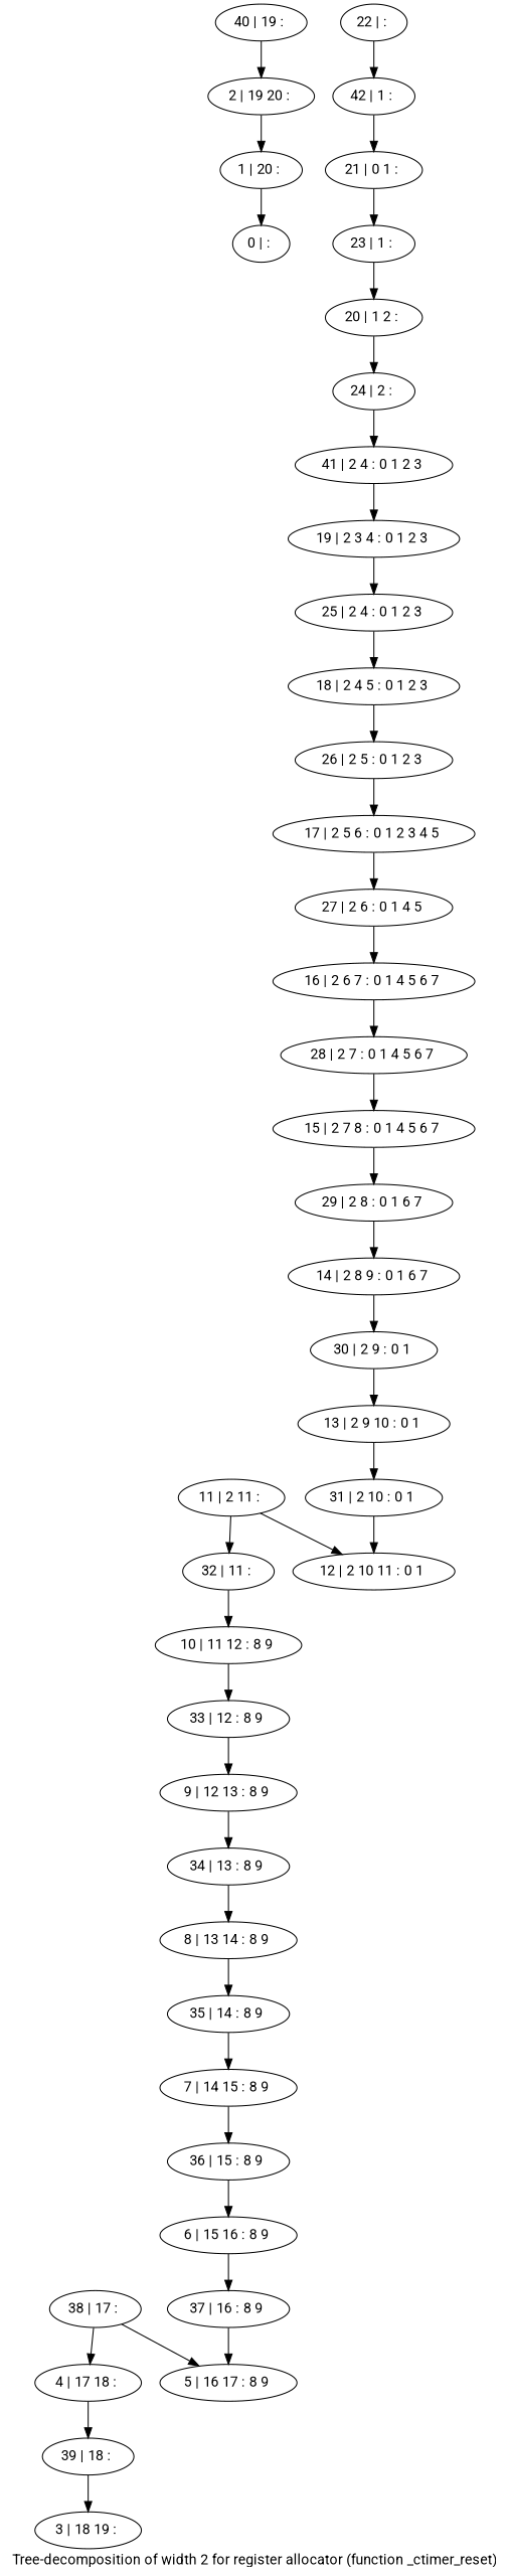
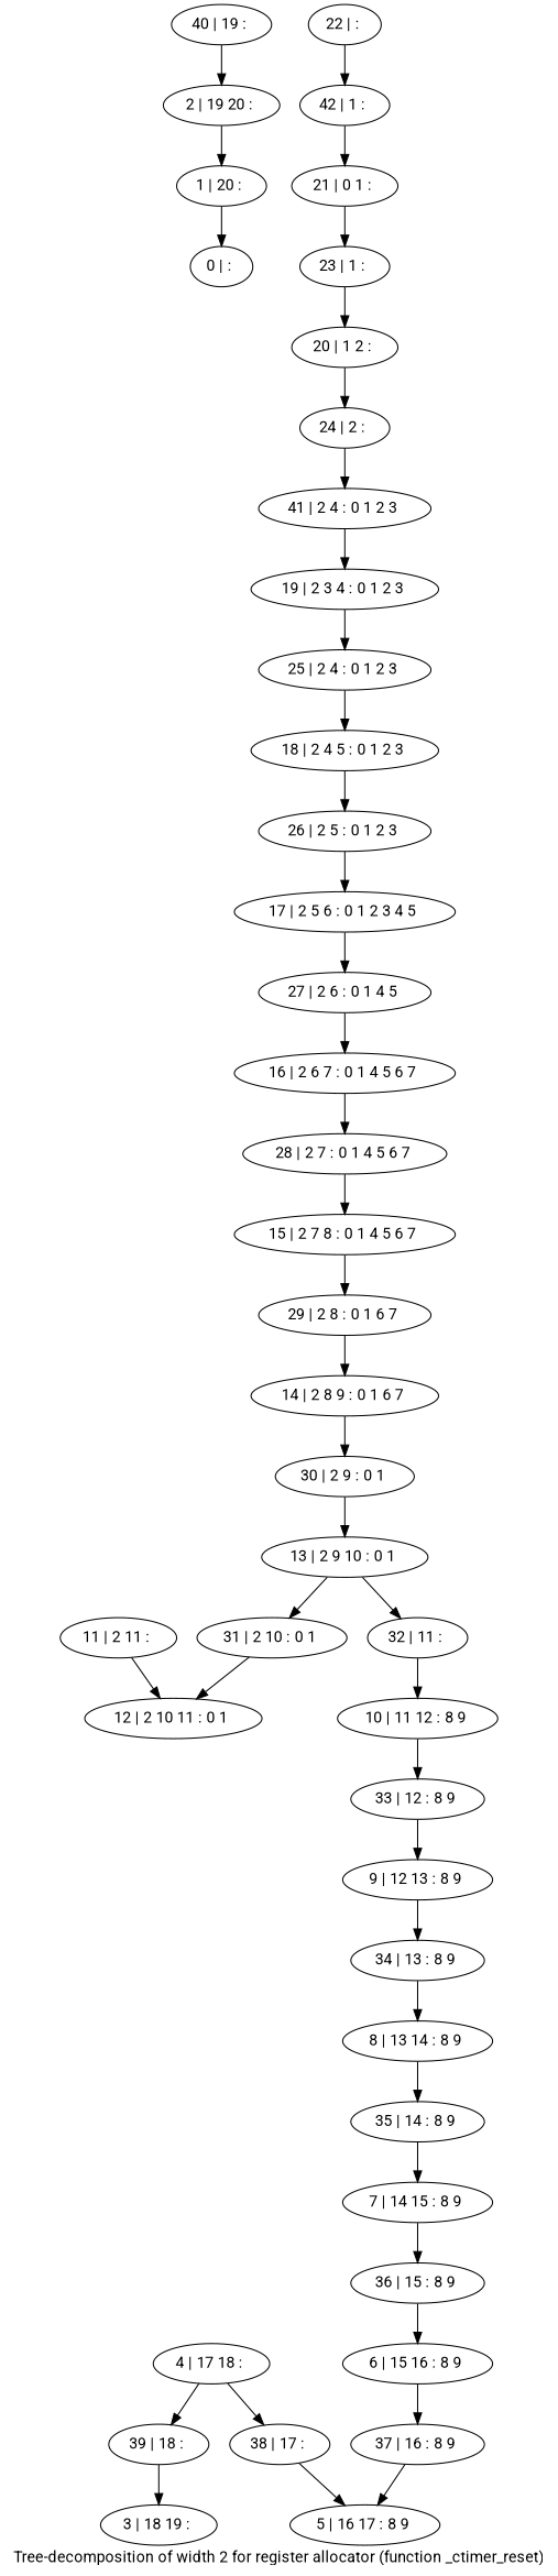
  digraph {
    fontname=Roboto
    label="Tree-decomposition of width 2 for register allocator (function _ctimer_reset)"
    node [fontname=Roboto]
    edge [fontname=Roboto]
    n1 [label="0 | : "]
    n2 [label="1 | 20 : "]
    n3 [label="2 | 19 20 : "]
    n4 [label="3 | 18 19 : "]
    n5 [label="40 | 19 : "]
    n6 [label="4 | 17 18 : "]
    n7 [label="39 | 18 : "]
    n8 [label="5 | 16 17 : 8 9 "]
    n9 [label="38 | 17 : "]
    n10 [label="6 | 15 16 : 8 9 "]
    n11 [label="37 | 16 : 8 9 "]
    n12 [label="7 | 14 15 : 8 9 "]
    n13 [label="36 | 15 : 8 9 "]
    n14 [label="8 | 13 14 : 8 9 "]
    n15 [label="35 | 14 : 8 9 "]
    n16 [label="9 | 12 13 : 8 9 "]
    n17 [label="34 | 13 : 8 9 "]
    n18 [label="10 | 11 12 : 8 9 "]
    n19 [label="33 | 12 : 8 9 "]
    n20 [label="11 | 2 11 : "]
    n21 [label="32 | 11 : "]
    n22 [label="12 | 2 10 11 : 0 1 "]
    n23 [label="13 | 2 9 10 : 0 1 "]
    n24 [label="31 | 2 10 : 0 1 "]
    n25 [label="14 | 2 8 9 : 0 1 6 7 "]
    n26 [label="30 | 2 9 : 0 1 "]
    n27 [label="15 | 2 7 8 : 0 1 4 5 6 7 "]
    n28 [label="29 | 2 8 : 0 1 6 7 "]
    n29 [label="16 | 2 6 7 : 0 1 4 5 6 7 "]
    n30 [label="28 | 2 7 : 0 1 4 5 6 7 "]
    n31 [label="17 | 2 5 6 : 0 1 2 3 4 5 "]
    n32 [label="27 | 2 6 : 0 1 4 5 "]
    n33 [label="18 | 2 4 5 : 0 1 2 3 "]
    n34 [label="26 | 2 5 : 0 1 2 3 "]
    n35 [label="19 | 2 3 4 : 0 1 2 3 "]
    n36 [label="25 | 2 4 : 0 1 2 3 "]
    n37 [label="20 | 1 2 : "]
    n38 [label="24 | 2 : "]
    n39 [label="41 | 2 4 : 0 1 2 3 "]
    n40 [label="21 | 0 1 : "]
    n41 [label="23 | 1 : "]
    n42 [label="22 | : "]
    n43 [label="42 | 1 : "]
    n2 -> n1
    n3 -> n2
    n5 -> n3
    n6 -> n7
    n7 -> n4
-   n9 -> n6
+   n6 -> n9
    n9 -> n8
    n10 -> n11
    n11 -> n8
    n12 -> n13
    n13 -> n10
    n14 -> n15
    n15 -> n12
    n16 -> n17
    n17 -> n14
    n18 -> n19
    n19 -> n16
-   n20 -> n21
+   n23 -> n21
    n20 -> n22
    n21 -> n18
    n23 -> n24
    n24 -> n22
    n25 -> n26
    n26 -> n23
    n27 -> n28
    n28 -> n25
    n29 -> n30
    n30 -> n27
    n31 -> n32
    n32 -> n29
    n33 -> n34
    n34 -> n31
    n35 -> n36
    n36 -> n33
    n37 -> n38
    n38 -> n39
    n39 -> n35
    n40 -> n41
    n41 -> n37
    n42 -> n43
    n43 -> n40
  }
